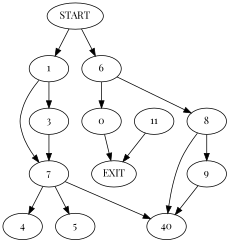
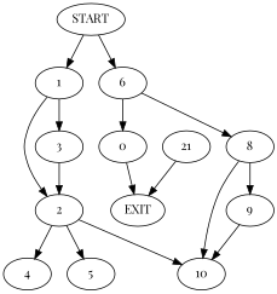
  digraph {
    fontname="Playfair Display"
    node [fontname="Playfair Display"]
    edge [fontname="Playfair Display"]
    n1 [label=START]
    1
    6
-   2 [label=7]
+   2
    3
    n6 [label=EXIT]
    4
    5
-   10 [label=40]
+   10
    n10 [label=0]
    8
    9
-   11
+   11 [label=21]
    n1 -> 1
    n1 -> 6
    1 -> 2
    1 -> 3
    6 -> n10
    6 -> 8
    2 -> 4
    2 -> 5
    2 -> 10
    3 -> 2
    n10 -> n6
    8 -> 10
    8 -> 9
    9 -> 10
    11 -> n6
  }
